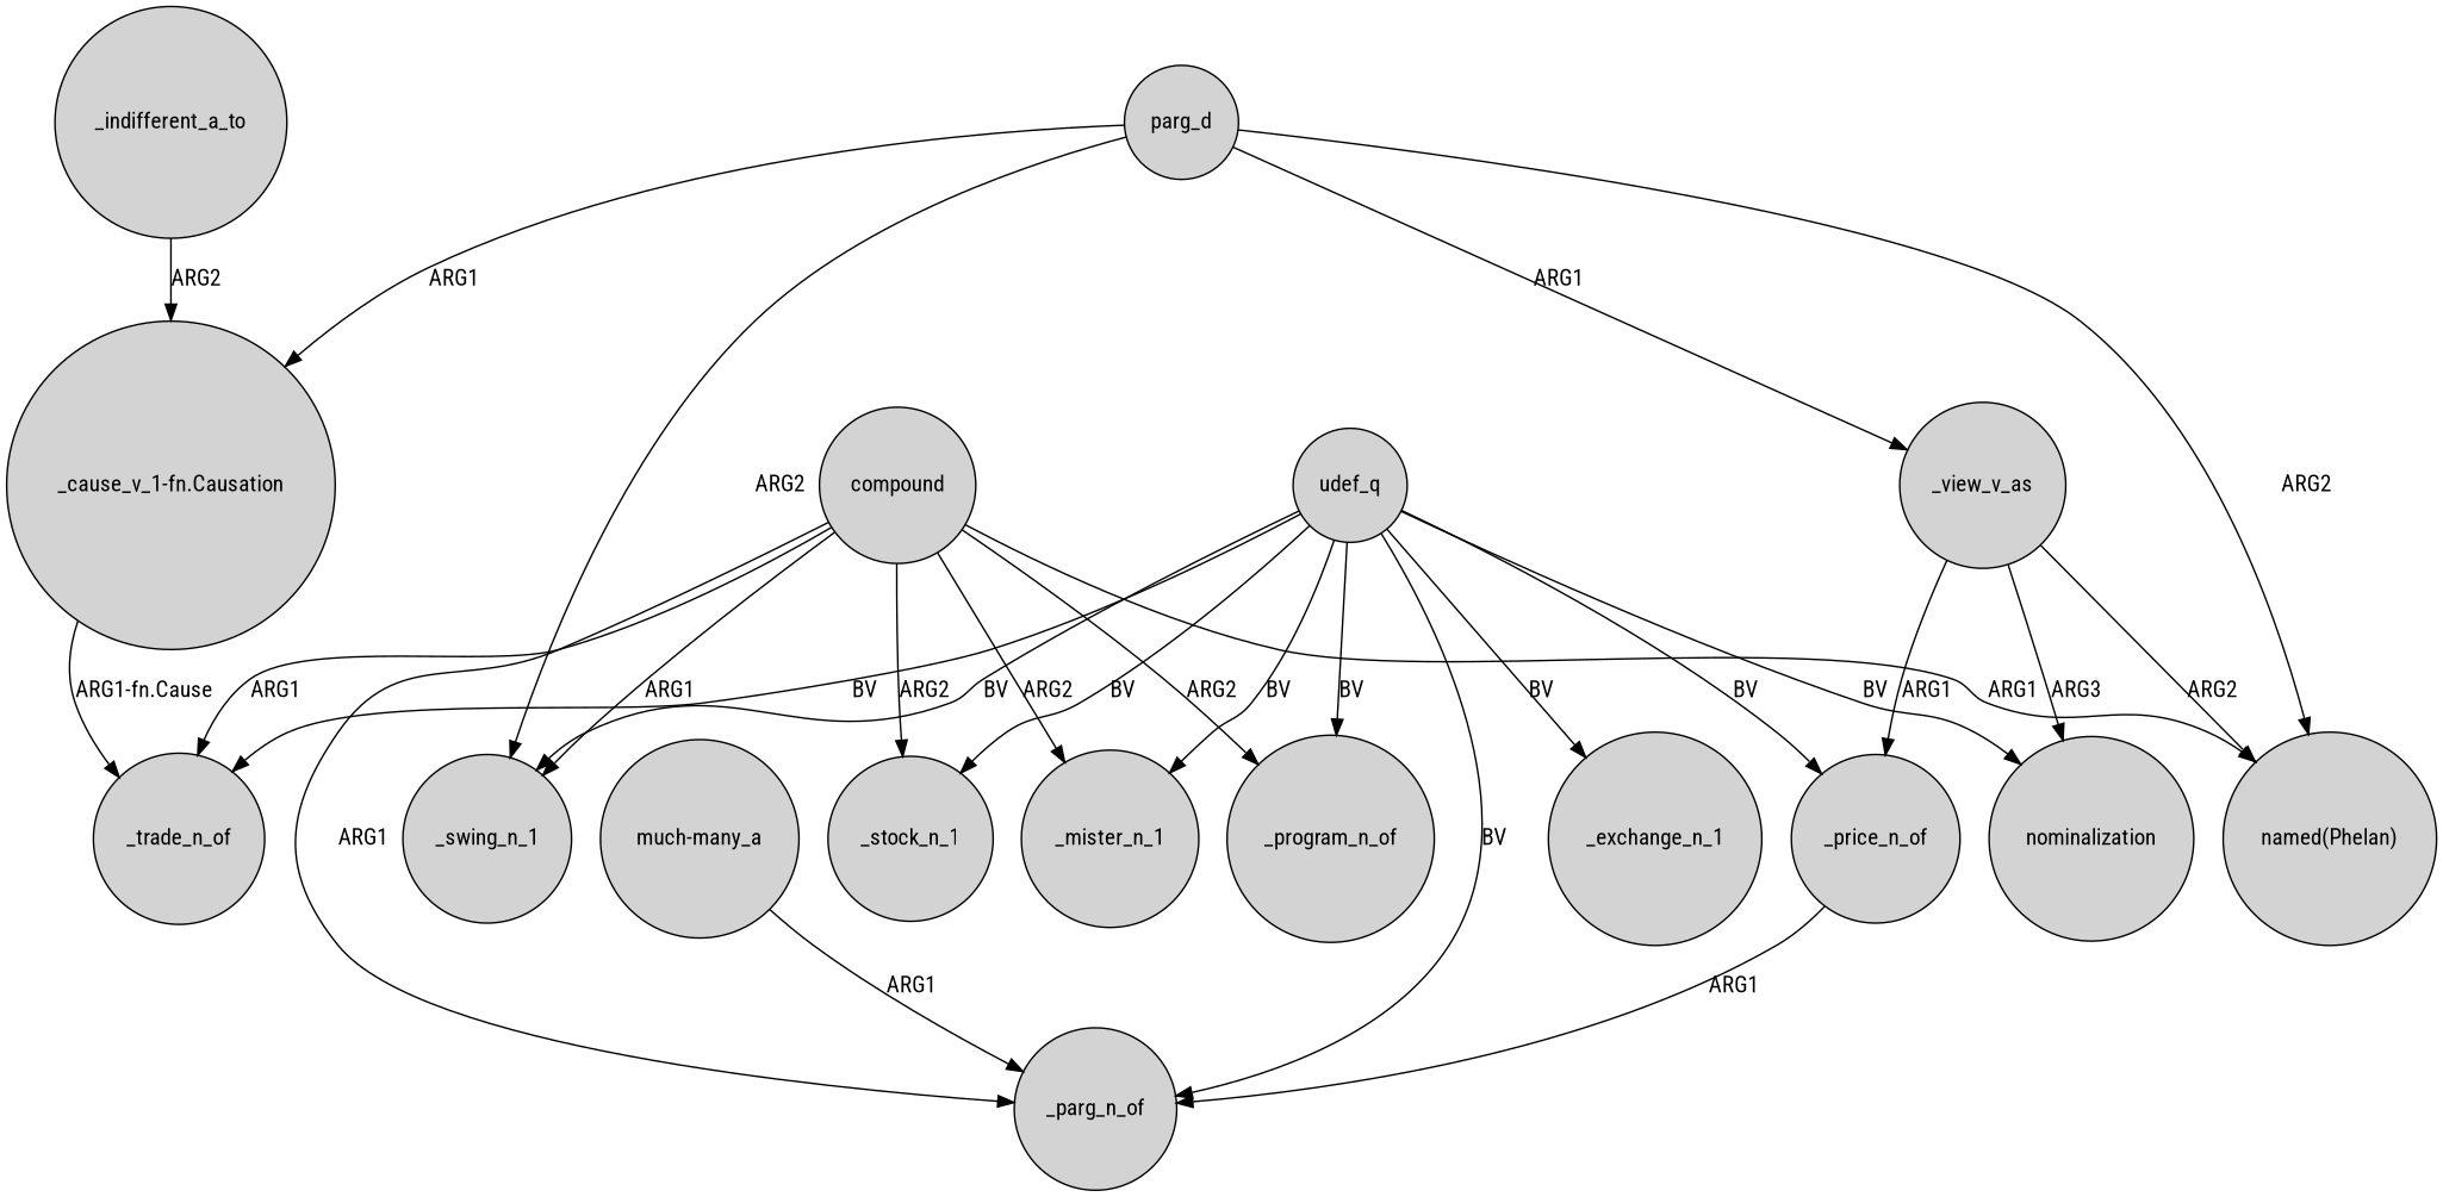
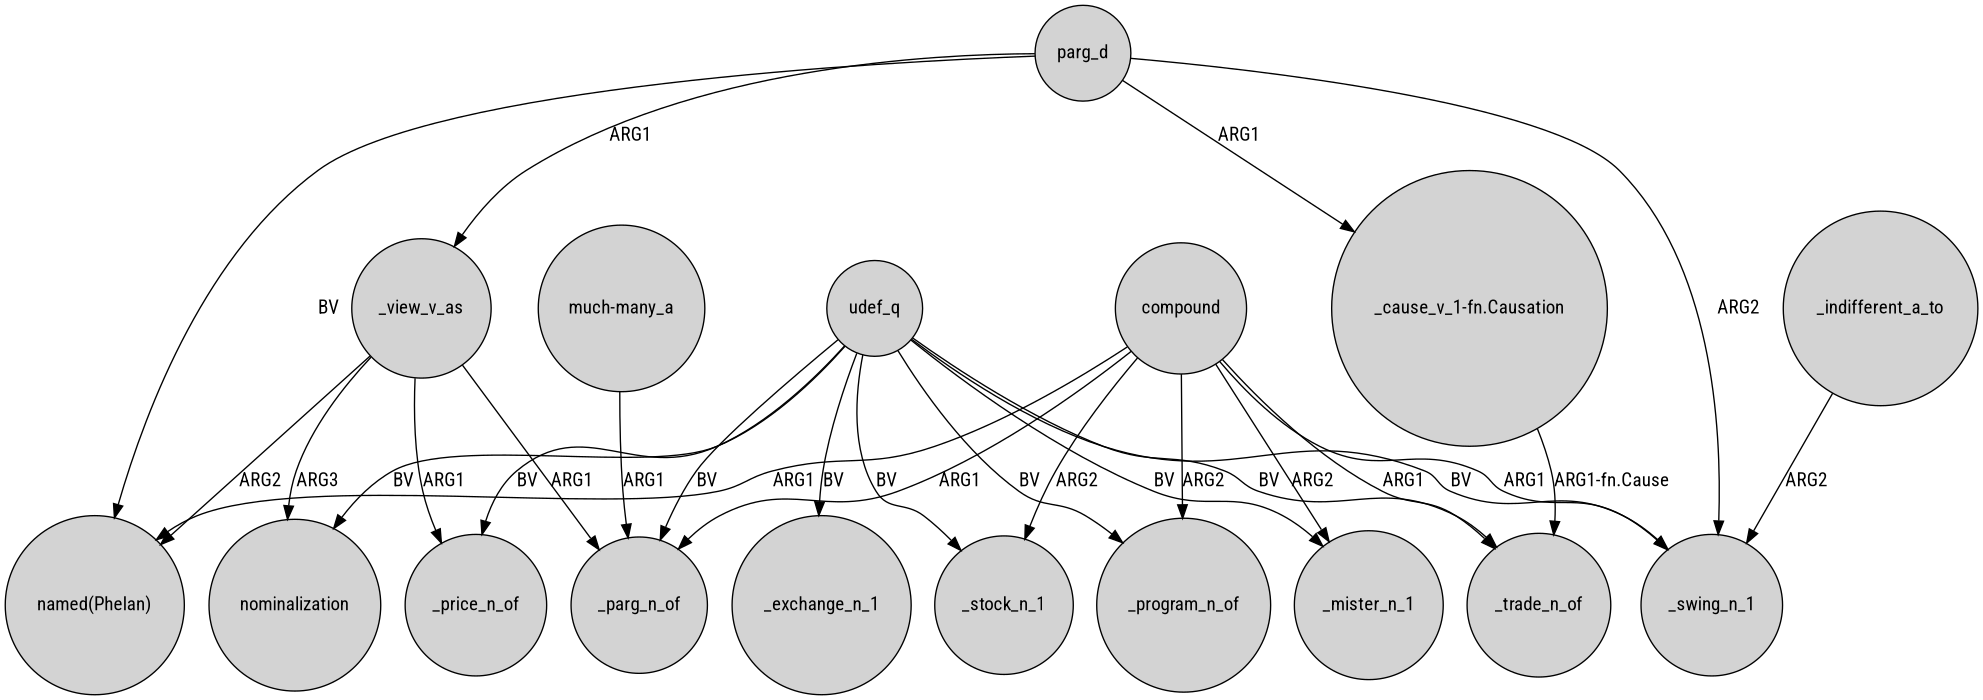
  digraph {
    fontname="Roboto Condensed"
    node [fontname="Roboto Condensed" shape=circle style=filled]
    edge [fontname="Roboto Condensed"]
    n1 [label=_parg_n_of]
    _view_v_as
    "named(Phelan)"
    nominalization
    _price_n_of
    compound
    _program_n_of
    _trade_n_of
    _swing_n_1
    _mister_n_1
    _stock_n_1
    udef_q
    _exchange_n_1
    "_cause_v_1-fn.Causation"
    "much-many_a"
    parg_d
    _indifferent_a_to
-   _price_n_of -> n1 [label=ARG1]
+   _view_v_as -> n1 [label=ARG1]
    _view_v_as -> "named(Phelan)" [label=ARG2]
    _view_v_as -> nominalization [label=ARG3]
    _view_v_as -> _price_n_of [label=ARG1]
    compound -> n1 [label=ARG1]
    compound -> "named(Phelan)" [label=ARG1]
    compound -> _program_n_of [label=ARG2]
    compound -> _trade_n_of [label=ARG1]
    compound -> _swing_n_1 [label=ARG1]
    compound -> _mister_n_1 [label=ARG2]
    compound -> _stock_n_1 [label=ARG2]
    udef_q -> n1 [label=BV]
    udef_q -> nominalization [label=BV]
    udef_q -> _price_n_of [label=BV]
    udef_q -> _program_n_of [label=BV]
    udef_q -> _trade_n_of [label=BV]
    udef_q -> _swing_n_1 [label=BV]
    udef_q -> _mister_n_1 [label=BV]
    udef_q -> _stock_n_1 [label=BV]
    udef_q -> _exchange_n_1 [label=BV]
    "_cause_v_1-fn.Causation" -> _trade_n_of [label="ARG1-fn.Cause"]
    "much-many_a" -> n1 [label=ARG1]
    parg_d -> _view_v_as [label=ARG1]
-   parg_d -> "named(Phelan)" [label=ARG2]
+   parg_d -> "named(Phelan)" [label=BV]
    parg_d -> _swing_n_1 [label=ARG2]
    parg_d -> "_cause_v_1-fn.Causation" [label=ARG1]
-   _indifferent_a_to -> "_cause_v_1-fn.Causation" [label=ARG2]
+   _indifferent_a_to -> _swing_n_1 [label=ARG2]
  }
